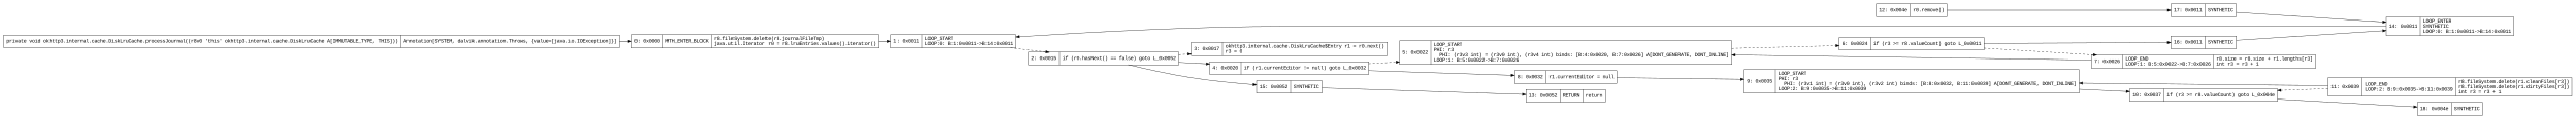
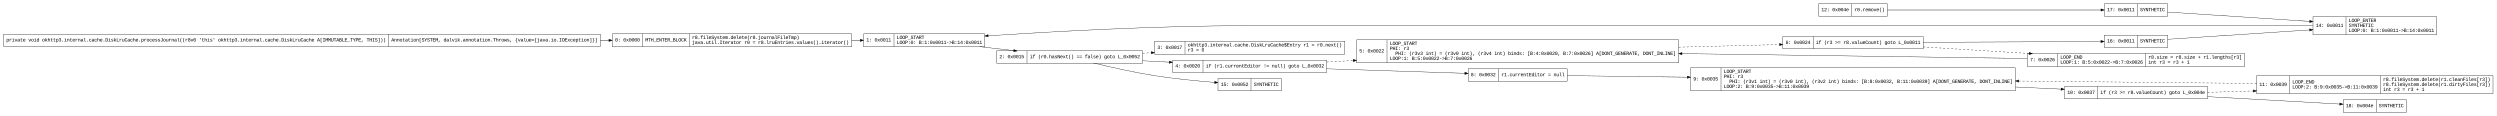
  digraph {
    fontname="Liberation Mono"
    rankdir=LR
    node [fontname="Liberation Mono" shape=record]
    edge [fontname="Liberation Mono"]
    n1 [label="{0\:\ 0x0000|MTH_ENTER_BLOCK\l|r8.fileSystem.delete(r8.journalFileTmp)\ljava.util.Iterator r0 = r8.lruEntries.values().iterator()\l}"]
    n2 [label="{1\:\ 0x0011|LOOP_START\lLOOP:0: B:1:0x0011\-\>B:14:0x0011\l}"]
    n3 [label="{2\:\ 0x0015|if (r0.hasNext() == false) goto L_0x0052\l}"]
    n4 [label="{3\:\ 0x0017|okhttp3.internal.cache.DiskLruCache$Entry r1 = r0.next()\lr3 = 0\l}"]
    n5 [label="{15\:\ 0x0052|SYNTHETIC\l}"]
    n6 [label="{4\:\ 0x0020|if (r1.currentEditor != null) goto L_0x0032\l}"]
-   n7 [label="{13\:\ 0x0052|RETURN\l|return\l}"]
    n8 [label="{5\:\ 0x0022|LOOP_START\lPHI: r3 \l  PHI: (r3v3 int) = (r3v0 int), (r3v4 int) binds: [B:4:0x0020, B:7:0x0026] A[DONT_GENERATE, DONT_INLINE]\lLOOP:1: B:5:0x0022\-\>B:7:0x0026\l}"]
    n9 [label="{8\:\ 0x0032|r1.currentEditor = null\l}"]
    n10 [label="{6\:\ 0x0024|if (r3 \>= r8.valueCount) goto L_0x0011\l}"]
    n11 [label="{9\:\ 0x0035|LOOP_START\lPHI: r3 \l  PHI: (r3v1 int) = (r3v0 int), (r3v2 int) binds: [B:8:0x0032, B:11:0x0039] A[DONT_GENERATE, DONT_INLINE]\lLOOP:2: B:9:0x0035\-\>B:11:0x0039\l}"]
    n12 [label="{7\:\ 0x0026|LOOP_END\lLOOP:1: B:5:0x0022\-\>B:7:0x0026\l|r8.size = r8.size + r1.lengths[r3]\lint r3 = r3 + 1\l}"]
    n13 [label="{16\:\ 0x0011|SYNTHETIC\l}"]
    n14 [label="{14\:\ 0x0011|LOOP_ENTER\lSYNTHETIC\lLOOP:0: B:1:0x0011\-\>B:14:0x0011\l}"]
    n15 [label="{10\:\ 0x0037|if (r3 \>= r8.valueCount) goto L_0x004e\l}"]
    n16 [label="{11\:\ 0x0039|LOOP_END\lLOOP:2: B:9:0x0035\-\>B:11:0x0039\l|r8.fileSystem.delete(r1.cleanFiles[r3])\lr8.fileSystem.delete(r1.dirtyFiles[r3])\lint r3 = r3 + 1\l}"]
    n17 [label="{18\:\ 0x004e|SYNTHETIC\l}"]
    n18 [label="{12\:\ 0x004e|r0.remove()\l}"]
    n19 [label="{17\:\ 0x0011|SYNTHETIC\l}"]
    n20 [label="{private void okhttp3.internal.cache.DiskLruCache.processJournal((r8v0 'this' okhttp3.internal.cache.DiskLruCache A[IMMUTABLE_TYPE, THIS]))  | Annotation[SYSTEM, dalvik.annotation.Throws, \{value=[java.io.IOException]\}]\l}"]
    n1 -> n2
-   n2 -> n3 [style=dashed]
+   n2 -> n3
    n3 -> n4 [style=dashed]
    n3 -> n5
    n3 -> n6
-   n5 -> n7
    n6 -> n8 [style=dashed]
    n6 -> n9
    n8 -> n10 [style=dashed]
    n9 -> n11
    n10 -> n12 [style=dashed]
    n10 -> n13
    n11 -> n15
    n12 -> n8
    n13 -> n14
    n14 -> n2
-   n16 -> n15 [style=dashed]
+   n15 -> n16 [style=dashed]
    n15 -> n17
-   n16 -> n11
+   n16 -> n11 [style=dashed]
    n18 -> n19
    n19 -> n14
    n20 -> n1
  }
